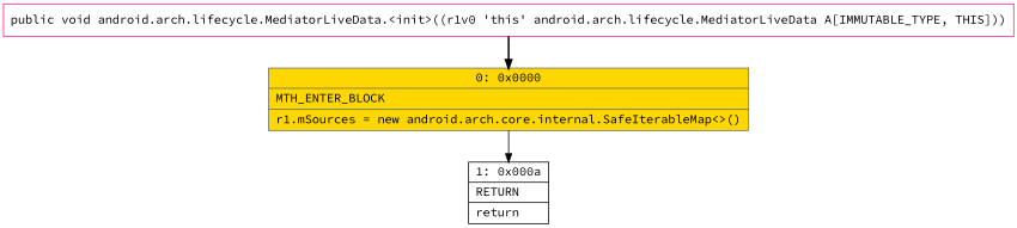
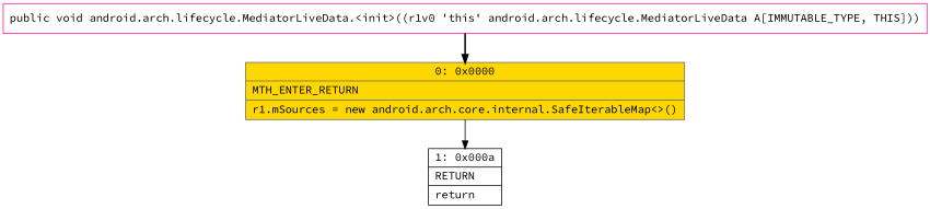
  digraph {
    fontname="Source Code Pro"
    node [shape=record style=filled fillcolor=white fontname="Source Code Pro"]
    edge [fontname="Source Code Pro"]
-   n1 [label="{0\:\ 0x0000|MTH_ENTER_BLOCK\l|r1.mSources = new android.arch.core.internal.SafeIterableMap\<\>()\l}" fillcolor=gold color=gray40]
+   n1 [label="{0\:\ 0x0000|MTH_ENTER_RETURN\l|r1.mSources = new android.arch.core.internal.SafeIterableMap\<\>()\l}" fillcolor=gold color=gray40]
    n2 [label="{1\:\ 0x000a|RETURN\l|return\l}" color=black]
    n3 [label="{public void android.arch.lifecycle.MediatorLiveData.\<init\>((r1v0 'this' android.arch.lifecycle.MediatorLiveData A[IMMUTABLE_TYPE, THIS])) }" color=deeppink]
    n1 -> n2 [style=solid]
    n3 -> n1 [style=bold]
  }
